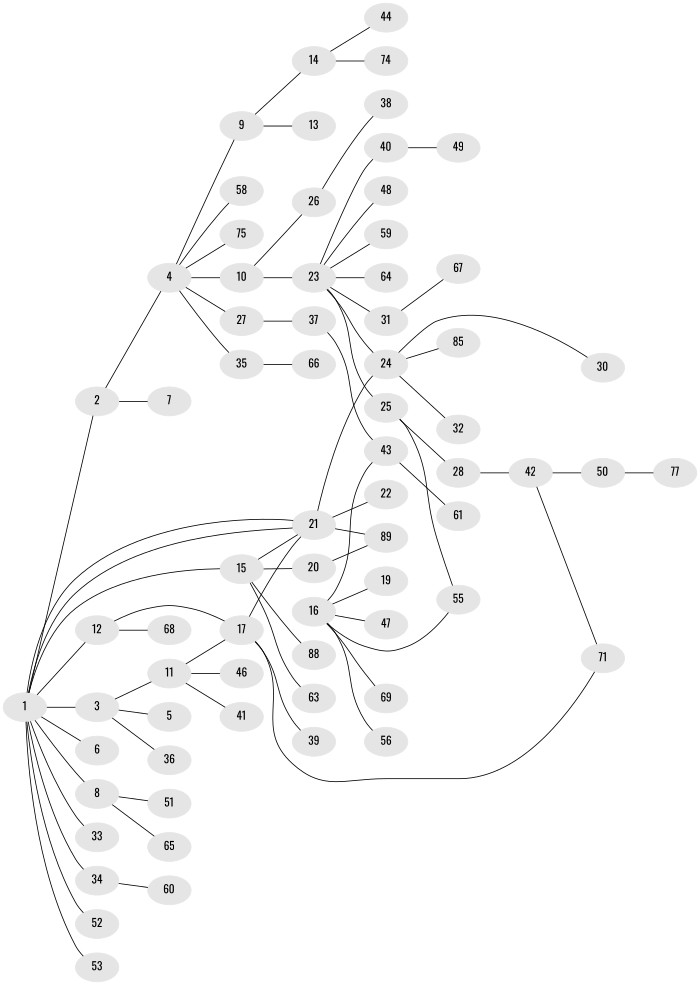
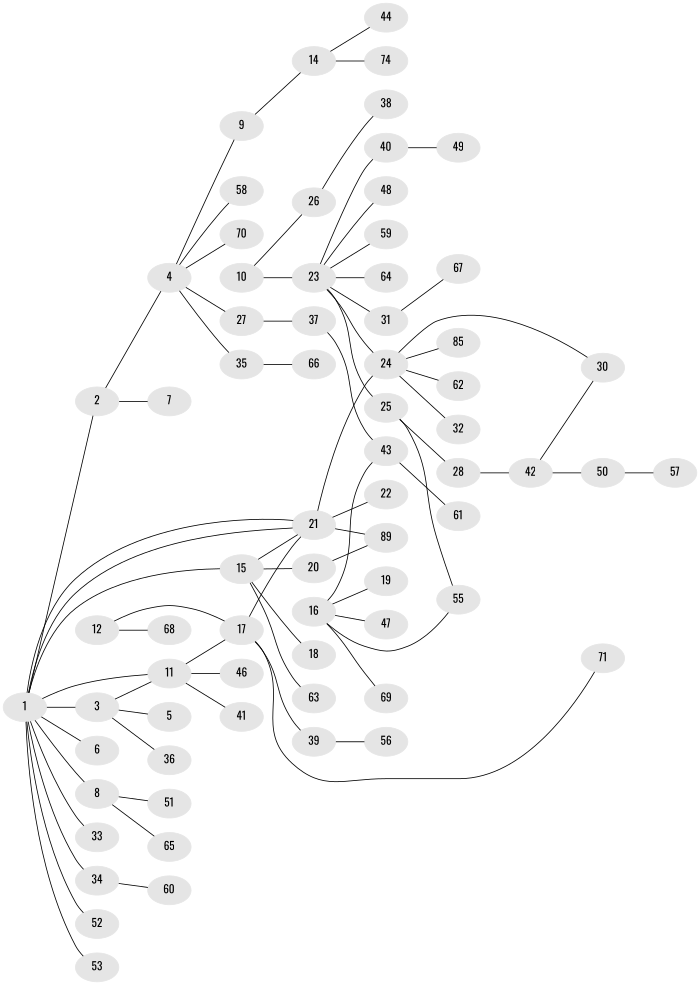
  graph {
    fontname=Oswald
    rankdir=LR
    node [color=gray90 fontname=Oswald style=filled]
    edge [fontname=Oswald]
    1
    2
    3
    6
    8
    12
    15
    21
    33
    34
    52
    53
    4
    7
    5
    11
    36
    51
    65
    17
    68
-   18 [label=88]
+   18
    20
    63
    n25 [label=89]
    22
    24
    60
    9
    10
    27
    35
    58
-   70 [label=75]
+   70
    41
    46
-   13
    14
    23
    26
    37
    66
    44
    n44 [label=74]
    25
    31
    40
    48
    59
    64
    38
    39
    71
    16
    19
    43
    47
    55
    56
    69
    61
    30
    32
    n64 [label=85]
+   62
    28
    67
    49
    42
    50
-   57 [label=77]
+   57
    1 -- 2
    1 -- 3
    1 -- 6
    1 -- 8
-   1 -- 12
+   1 -- 11
    1 -- 15
    1 -- 21
    1 -- 21
    1 -- 33
    1 -- 34
    1 -- 52
    1 -- 53
    2 -- 4
    2 -- 7
    3 -- 5
    3 -- 11
    3 -- 36
    8 -- 51
    8 -- 65
    12 -- 17
    12 -- 68
    15 -- 21
    15 -- 18
    15 -- 20
    15 -- 63
    21 -- n25
    21 -- 22
    21 -- 24
    34 -- 60
    4 -- 9
-   4 -- 10
    4 -- 27
    4 -- 35
    4 -- 58
    4 -- 70
    11 -- 17
    11 -- 41
    11 -- 46
    17 -- 21
    17 -- 39
    17 -- 71
    20 -- n25
    24 -- 30
    24 -- 32
    24 -- n64
-   9 -- 13
+   24 -- 62
    9 -- 14
    10 -- 23
    10 -- 26
    27 -- 37
    35 -- 66
    14 -- 44
    14 -- n44
    23 -- 24
    23 -- 25
    23 -- 31
    23 -- 40
    23 -- 48
    23 -- 59
    23 -- 64
    26 -- 38
    37 -- 43
    25 -- 55
    25 -- 28
    31 -- 67
    40 -- 49
    16 -- 19
    16 -- 43
    16 -- 47
    16 -- 55
-   16 -- 56
+   39 -- 56
    16 -- 69
    43 -- 61
    28 -- 42
-   42 -- 71
+   42 -- 30
    42 -- 50
    50 -- 57
  }
